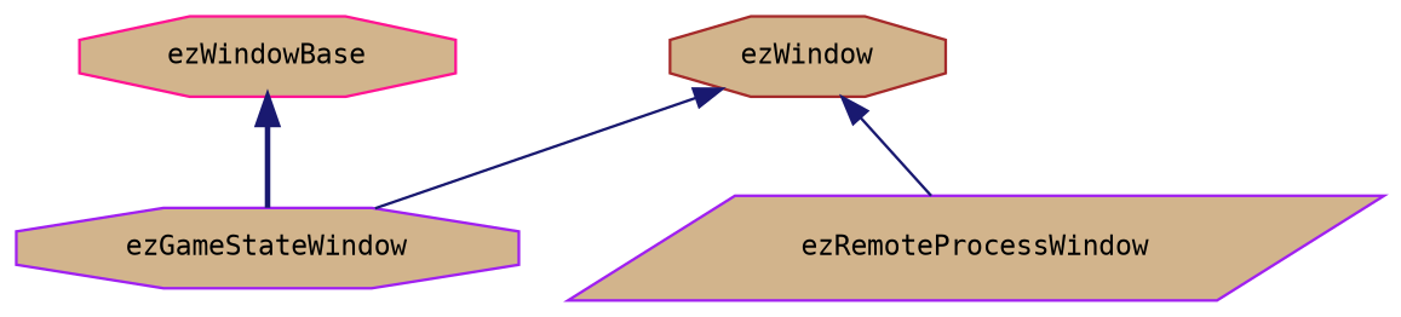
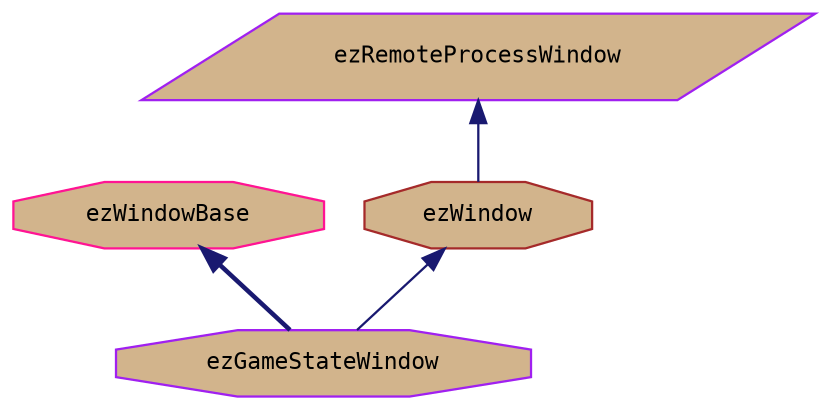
  digraph {
    fontname="DejaVu Sans Mono"
    node [color=purple fillcolor=tan fontname="DejaVu Sans Mono" fontsize=10 shape=octagon style=filled]
    edge [color=midnightblue dir=back fontname="DejaVu Sans Mono" fontsize=10 labelfontname=Helvetica labelfontsize=10 style=solid]
    n1 [color=brown fontcolor=black height=0.2 label=ezWindow width=0.4]
    n2 [height=0.2 label=ezGameStateWindow width=0.4]
    n3 [height=0.2 label=ezRemoteProcessWindow shape=parallelogram width=0.4]
    n4 [color=deeppink height=0.2 label=ezWindowBase width=0.4]
    n1 -> n2
-   n1 -> n3
+   n3 -> n1
    n4 -> n2 [style=bold]
  }
